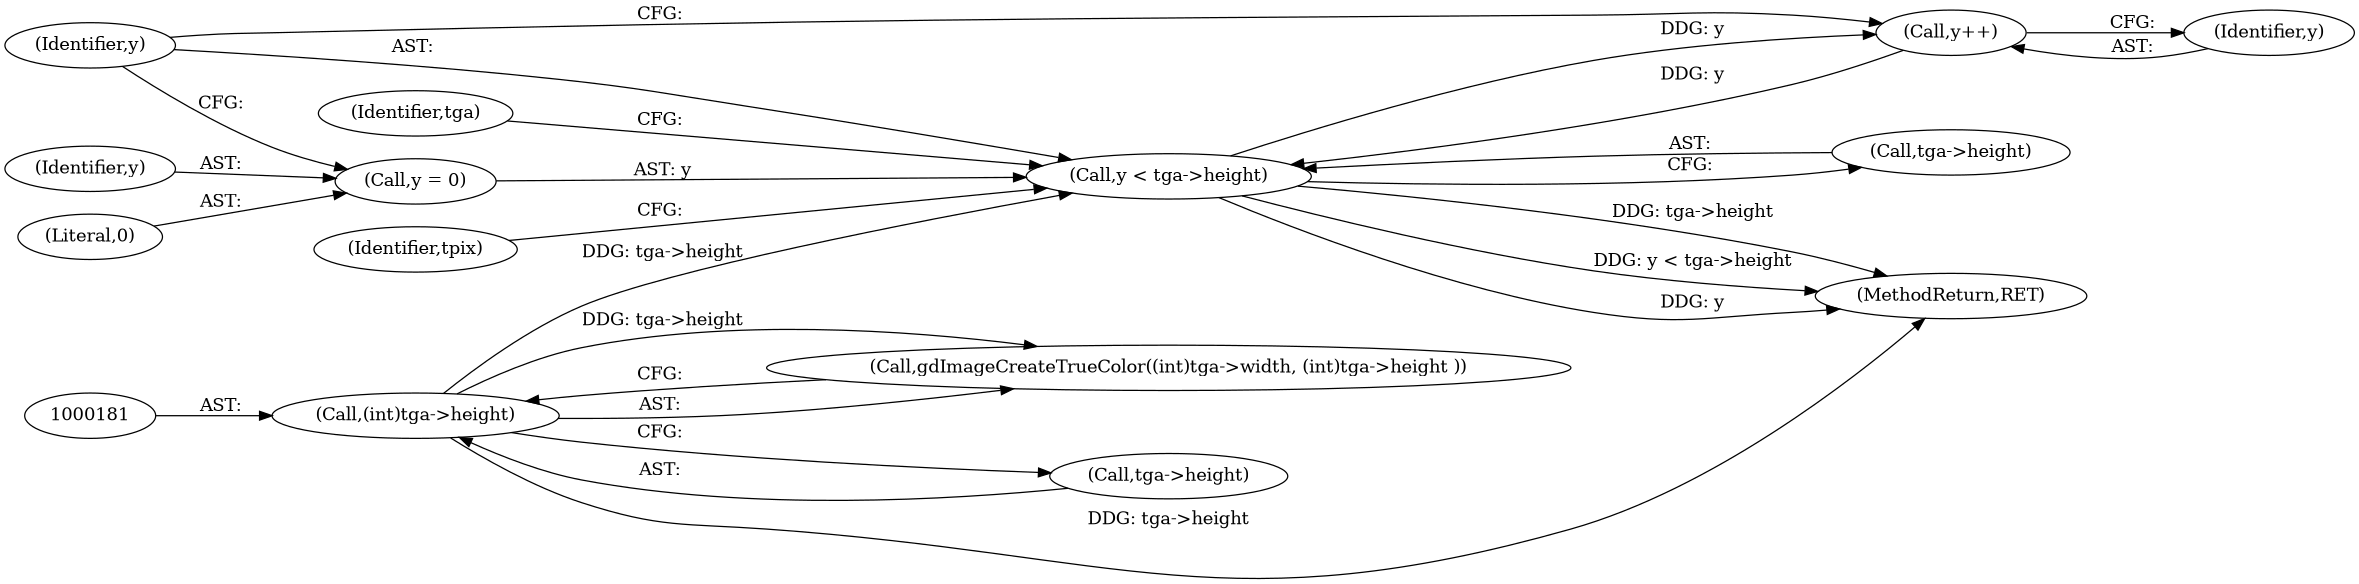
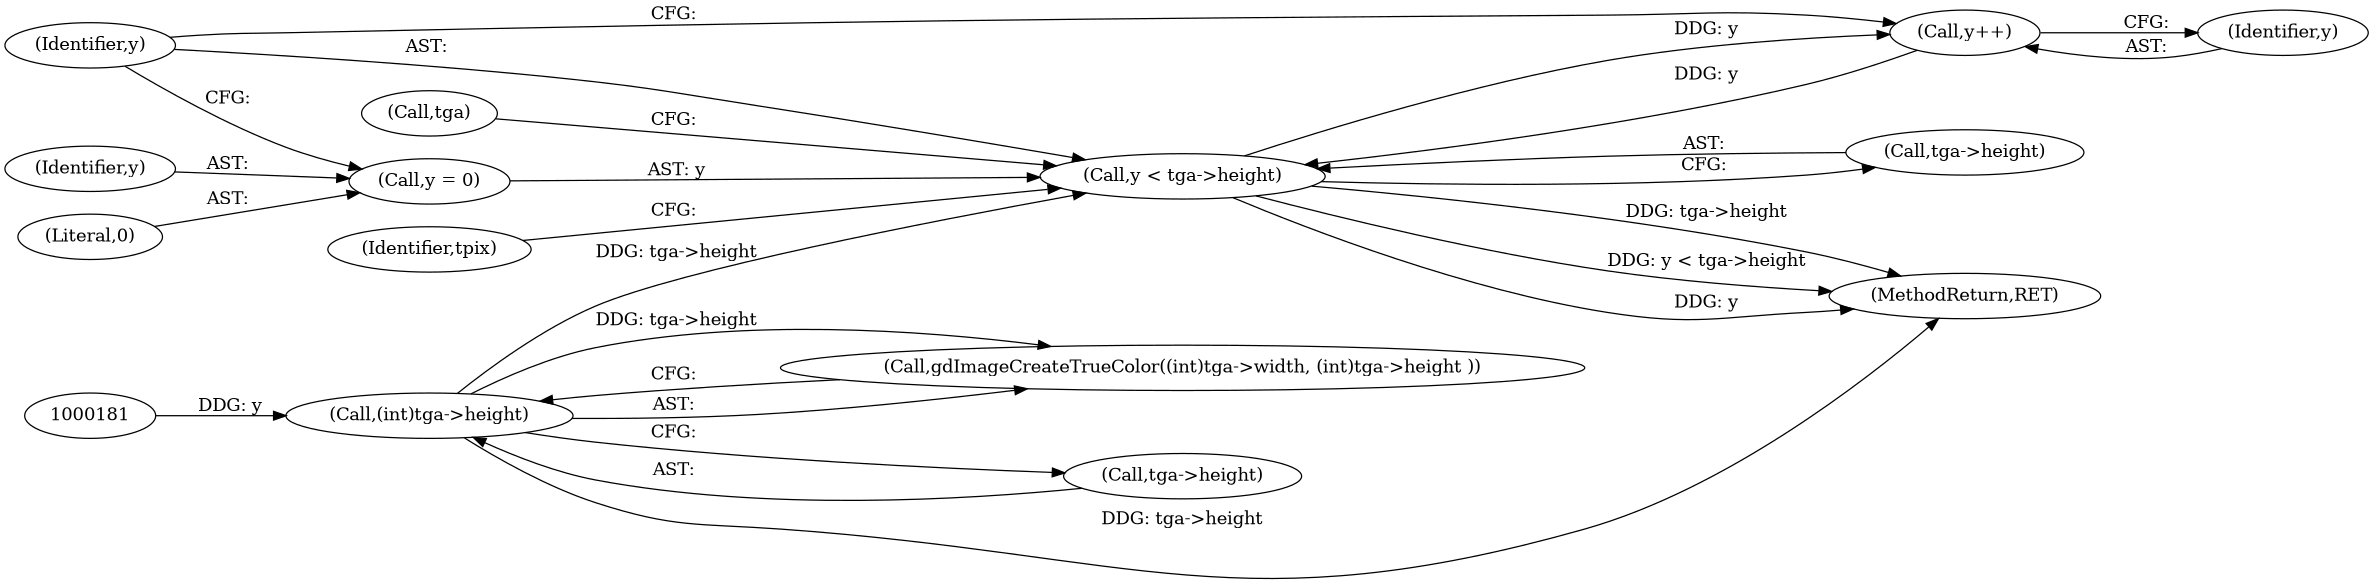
  digraph {
    rankdir=LR
    n1 [label="(Call,y < tga->height)"]
    n2 [label="(Call,y++)"]
    n3 [label="(MethodReturn,RET)"]
    n4 [label="(Call,tga->height)"]
    n5 [label="(Identifier,y)"]
    n6 [label="(Call,y = 0)"]
    n7 [label="(Literal,0)"]
    n8 [label="(Call,(int)tga->height)"]
    n9 [label="(Call,tga->height)"]
    n10 [label="(Call,gdImageCreateTrueColor((int)tga->width, (int)tga->height ))"]
    n11 [label="(Identifier,y)"]
    n12 [label="(Identifier,tpix)"]
-   n13 [label="(Identifier,tga)"]
+   n13 [label="(Call,tga)"]
    n14 [label="(Identifier,y)"]
    1000181
    n1 -> n2 [label="DDG: y"]
    n1 -> n3 [label="DDG: y < tga->height"]
    n1 -> n3 [label="DDG: y"]
    n1 -> n3 [label="DDG: tga->height"]
    n1 -> n4 [label="CFG: "]
    n2 -> n1 [label="DDG: y"]
    n2 -> n5 [label="CFG: "]
    n4 -> n1 [label="AST: "]
    n5 -> n2 [label="AST: "]
    n6 -> n1 [label="AST: y"]
    n7 -> n6 [label="AST: "]
    n8 -> n1 [label="DDG: tga->height"]
    n8 -> n3 [label="DDG: tga->height"]
    n8 -> n9 [label="CFG: "]
    n8 -> n10 [label="AST: "]
    n8 -> n10 [label="DDG: tga->height"]
    n9 -> n8 [label="AST: "]
    n10 -> n8 [label="CFG: "]
    n11 -> n6 [label="AST: "]
    n12 -> n1 [label="CFG: "]
    n13 -> n1 [label="CFG: "]
    n14 -> n1 [label="AST: "]
    n14 -> n2 [label="CFG: "]
    n14 -> n6 [label="CFG: "]
-   1000181 -> n8 [label="AST: "]
+   1000181 -> n8 [label="DDG: y"]
  }
